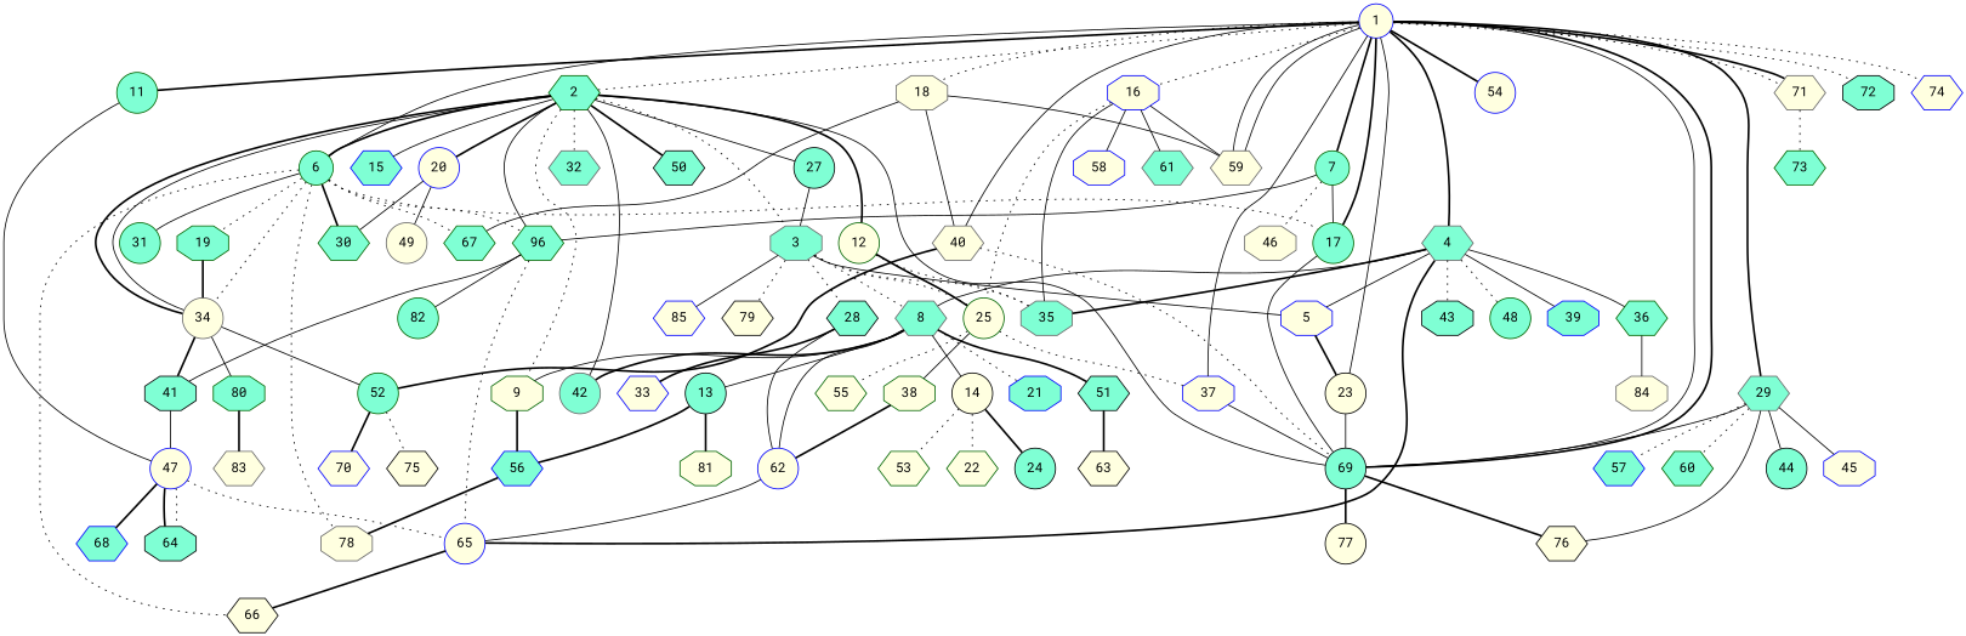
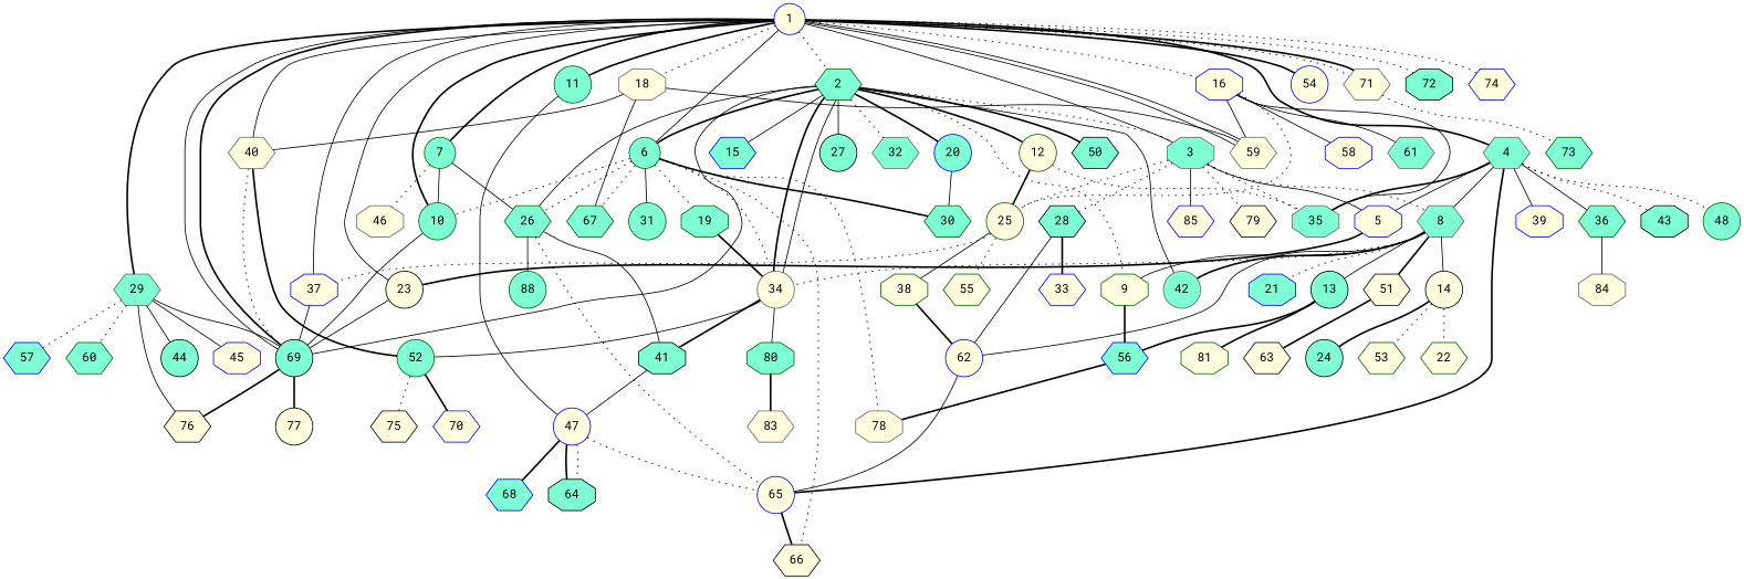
  graph {
    fontname="Roboto Mono"
    node [color=darkgreen fillcolor=aquamarine fontname="Roboto Mono" shape=hexagon style=filled]
    edge [fontname="Roboto Mono" style=solid]
    1 [color=blue fillcolor=lightyellow shape=circle]
    2
    3 [color=gray40 shape=octagon]
    4 [color=gray40]
    6 [shape=circle]
    7 [shape=circle]
-   10 [shape=circle label=17]
+   10 [shape=circle]
    11 [shape=circle]
    16 [color=blue fillcolor=lightyellow shape=octagon]
    18 [color=gray40 fillcolor=lightyellow shape=octagon]
    23 [color=black fillcolor=lightyellow shape=circle]
    29 [color=gray40]
    37 [color=blue fillcolor=lightyellow shape=octagon]
    40 [color=gray40 fillcolor=lightyellow]
    54 [color=blue fillcolor=lightyellow shape=circle]
    59 [color=gray40 fillcolor=lightyellow]
    69 [color=black shape=circle]
    71 [color=gray40 fillcolor=lightyellow]
    72 [color=black shape=octagon]
    74 [color=blue fillcolor=lightyellow]
    9 [fillcolor=lightyellow shape=octagon]
    12 [fillcolor=lightyellow shape=circle]
    15 [color=blue]
-   20 [color=blue fillcolor=lightyellow shape=circle]
-   26 [label=96]
+   20 [color=blue shape=circle]
+   26
    27 [color=black shape=circle]
    32 [color=gray40]
    34 [color=gray40 fillcolor=lightyellow shape=circle]
    42 [color=gray40 shape=circle]
    50 [color=black]
    5 [color=blue fillcolor=lightyellow shape=octagon]
    8 [color=gray40]
    25 [fillcolor=lightyellow shape=circle]
    28 [color=black]
    35 [color=gray40 shape=octagon]
    79 [color=black fillcolor=lightyellow]
    85 [color=blue fillcolor=lightyellow]
    36
-   39 [color=blue shape=octagon]
+   39 [color=blue fillcolor=lightyellow shape=octagon]
    43 [color=black shape=octagon]
    48 [shape=circle]
    65 [color=blue fillcolor=lightyellow shape=circle]
    19 [shape=octagon]
    30
    31 [shape=circle]
    66 [color=black fillcolor=lightyellow]
    67
    78 [color=gray40 fillcolor=lightyellow shape=octagon]
    46 [color=gray40 fillcolor=lightyellow shape=octagon]
    47 [color=blue fillcolor=lightyellow shape=circle]
    58 [color=blue fillcolor=lightyellow shape=octagon]
    61 [color=gray40]
    44 [color=black shape=circle]
    45 [color=blue fillcolor=lightyellow shape=octagon]
    57 [color=blue]
    60
    76 [color=black fillcolor=lightyellow]
    52 [shape=circle]
    77 [color=black fillcolor=lightyellow shape=circle]
    73
    56 [color=blue]
-   49 [color=gray40 fillcolor=lightyellow shape=circle]
    41 [color=black shape=octagon]
-   82 [shape=circle]
+   82 [shape=circle label=88]
    80 [shape=octagon]
    13 [color=black shape=circle]
    14 [color=black fillcolor=lightyellow shape=circle]
    21 [color=blue shape=octagon]
-   51 [color=black]
+   51 [color=black fillcolor=lightyellow]
    62 [color=blue fillcolor=lightyellow shape=circle]
    38 [fillcolor=lightyellow shape=octagon]
    55 [fillcolor=lightyellow]
    33 [color=blue fillcolor=lightyellow]
    84 [color=gray40 fillcolor=lightyellow shape=octagon]
    81 [fillcolor=lightyellow shape=octagon]
    22 [fillcolor=lightyellow]
    24 [color=black shape=circle]
    53 [fillcolor=lightyellow]
    63 [color=black fillcolor=lightyellow]
    64 [color=black shape=octagon]
    68 [color=blue]
    70 [color=blue fillcolor=lightyellow]
    75 [color=black fillcolor=lightyellow]
    83 [color=gray40 fillcolor=lightyellow]
    1 -- 2 [style=dotted]
-   27 -- 3
+   1 -- 3
    1 -- 4 [style=bold]
    1 -- 6
    1 -- 7 [style=bold]
    1 -- 10 [style=bold]
    1 -- 11 [style=bold]
    1 -- 16 [style=dotted]
    1 -- 18 [style=dotted]
    1 -- 23
    1 -- 29 [style=bold]
    1 -- 37
    1 -- 40
    1 -- 54 [style=bold]
    1 -- 59
    1 -- 59
    1 -- 69
    1 -- 69 [style=bold]
    1 -- 71 [style=dotted]
    1 -- 71 [style=bold]
    1 -- 72 [style=dotted]
    1 -- 74 [style=dotted]
    2 -- 3 [style=dotted]
    2 -- 6 [style=bold]
    2 -- 69
    2 -- 9 [style=dotted]
    2 -- 12 [style=bold]
    2 -- 15
    2 -- 20 [style=bold]
    2 -- 26
    2 -- 27
    2 -- 32 [style=dotted]
    2 -- 34 [style=bold]
    2 -- 34
    2 -- 42
    2 -- 50 [style=bold]
    3 -- 5
    3 -- 8 [style=dotted]
    3 -- 25 [style=dotted]
    3 -- 28 [style=dotted]
    3 -- 35 [style=dotted]
    3 -- 79 [style=dotted]
    3 -- 85
    4 -- 5
    4 -- 8
    4 -- 35 [style=bold]
    4 -- 36
    4 -- 39
    4 -- 43 [style=dotted]
    4 -- 48 [style=dotted]
    4 -- 65 [style=bold]
    6 -- 10 [style=dotted]
    6 -- 26 [style=dotted]
    6 -- 34 [style=dotted]
    6 -- 19 [style=dotted]
    6 -- 30 [style=bold]
    6 -- 31
    6 -- 66 [style=dotted]
    6 -- 67 [style=dotted]
    6 -- 78 [style=dotted]
    7 -- 10
    7 -- 26
    7 -- 46 [style=dotted]
    10 -- 69
    11 -- 47
    16 -- 59
    16 -- 25 [style=dotted]
    16 -- 35
    16 -- 58
    16 -- 61
    18 -- 40
    18 -- 59
    18 -- 67
    23 -- 69
    29 -- 69
    29 -- 44
    29 -- 45
    29 -- 57 [style=dotted]
    29 -- 60 [style=dotted]
    29 -- 76
    37 -- 69
    40 -- 69 [style=dotted]
    40 -- 52 [style=bold]
    69 -- 76 [style=bold]
    69 -- 77 [style=bold]
    71 -- 73 [style=dotted]
    9 -- 56 [style=bold]
    12 -- 25 [style=bold]
    12 -- 35 [style=dotted]
    20 -- 30
-   20 -- 49
    26 -- 65 [style=dotted]
    26 -- 41
    26 -- 82
    34 -- 52
    34 -- 41 [style=bold]
    34 -- 80
    5 -- 23 [style=bold]
    8 -- 9
+   8 -- 34 [style=dotted]
    8 -- 42 [style=bold]
    8 -- 13
    8 -- 14
    8 -- 21 [style=dotted]
    8 -- 51 [style=bold]
    8 -- 62
    25 -- 37 [style=dotted]
    25 -- 38
    25 -- 55 [style=dotted]
    28 -- 62
    28 -- 33 [style=bold]
    36 -- 84
    65 -- 66 [style=bold]
    19 -- 34 [style=bold]
    47 -- 65 [style=dotted]
    47 -- 64 [style=bold]
    47 -- 64 [style=dotted]
    47 -- 68 [style=bold]
    52 -- 70 [style=bold]
    52 -- 75 [style=dotted]
    56 -- 78 [style=bold]
    41 -- 47
    80 -- 83 [style=bold]
    13 -- 56 [style=bold]
    13 -- 81 [style=bold]
    14 -- 22 [style=dotted]
    14 -- 24 [style=bold]
    14 -- 53 [style=dotted]
    51 -- 63 [style=bold]
    62 -- 65
    38 -- 62 [style=bold]
  }
